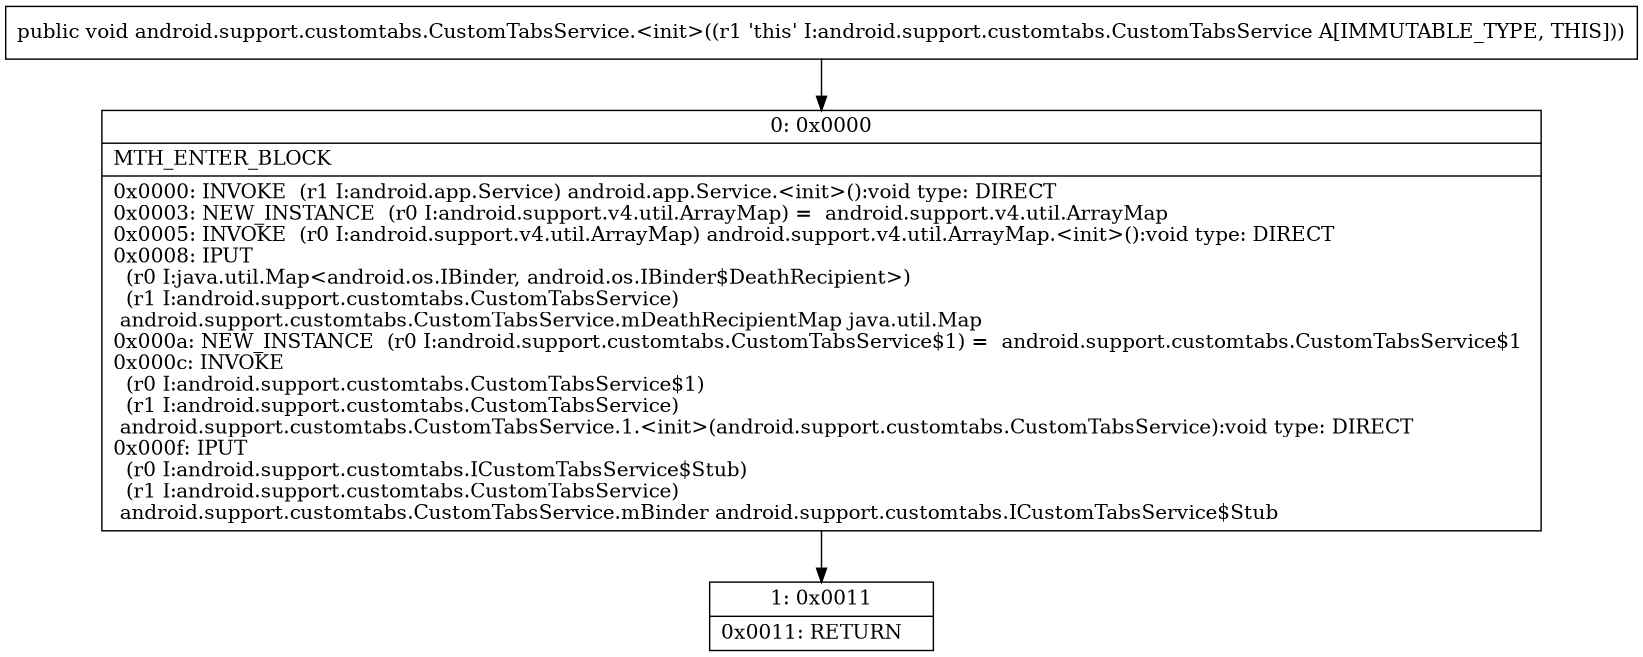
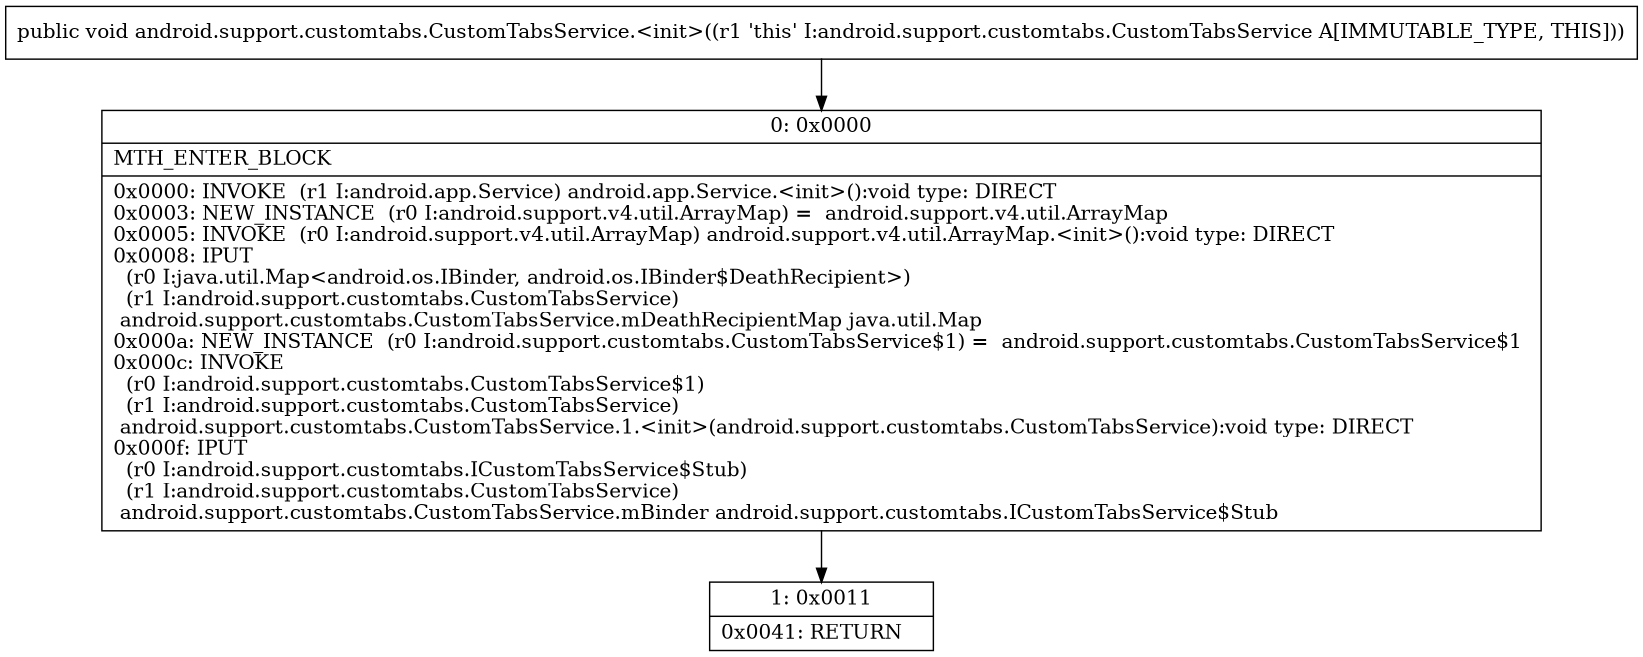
  digraph {
    node [shape=record]
    n1 [label="{0\:\ 0x0000|MTH_ENTER_BLOCK\l|0x0000: INVOKE  (r1 I:android.app.Service) android.app.Service.\<init\>():void type: DIRECT \l0x0003: NEW_INSTANCE  (r0 I:android.support.v4.util.ArrayMap) =  android.support.v4.util.ArrayMap \l0x0005: INVOKE  (r0 I:android.support.v4.util.ArrayMap) android.support.v4.util.ArrayMap.\<init\>():void type: DIRECT \l0x0008: IPUT  \l  (r0 I:java.util.Map\<android.os.IBinder, android.os.IBinder$DeathRecipient\>)\l  (r1 I:android.support.customtabs.CustomTabsService)\l android.support.customtabs.CustomTabsService.mDeathRecipientMap java.util.Map \l0x000a: NEW_INSTANCE  (r0 I:android.support.customtabs.CustomTabsService$1) =  android.support.customtabs.CustomTabsService$1 \l0x000c: INVOKE  \l  (r0 I:android.support.customtabs.CustomTabsService$1)\l  (r1 I:android.support.customtabs.CustomTabsService)\l android.support.customtabs.CustomTabsService.1.\<init\>(android.support.customtabs.CustomTabsService):void type: DIRECT \l0x000f: IPUT  \l  (r0 I:android.support.customtabs.ICustomTabsService$Stub)\l  (r1 I:android.support.customtabs.CustomTabsService)\l android.support.customtabs.CustomTabsService.mBinder android.support.customtabs.ICustomTabsService$Stub \l}"]
-   n2 [label="{1\:\ 0x0011|0x0011: RETURN   \l}"]
+   n2 [label="{1\:\ 0x0011|0x0041: RETURN   \l}"]
    n3 [label="{public void android.support.customtabs.CustomTabsService.\<init\>((r1 'this' I:android.support.customtabs.CustomTabsService A[IMMUTABLE_TYPE, THIS])) }"]
    n1 -> n2
    n3 -> n1
  }
